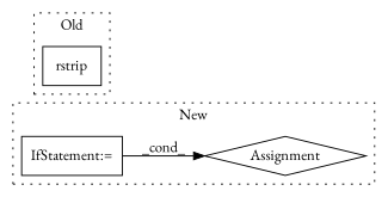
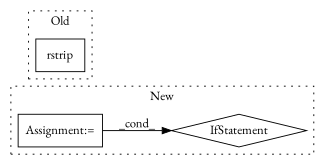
  digraph {
    rankdir=LR
    fontname="EB Garamond"
    node [shape=box fontname="EB Garamond"]
-   n1 [a=25 l="4,2" label=Assignment s="4760,4788" shape=diamond]
-   n2 [a=7 l=2 label="IfStatement:=" s=3132]
+   n1 [a=25 l="4,2" label=IfStatement s="4760,4788" shape=diamond]
+   n2 [a=7 l=2 label="Assignment:=" s=3132]
    n3 [a=32 l="7,1" label=rstrip s="6470,6483"]
    subgraph cluster_1 {
      label=New
      style=dotted
      n1
      n2
    }
    subgraph cluster_2 {
      label=Old
      style=dotted
      n3
    }
    n2 -> n1 [label=_cond_ fontname="EB Garamond"]
  }
